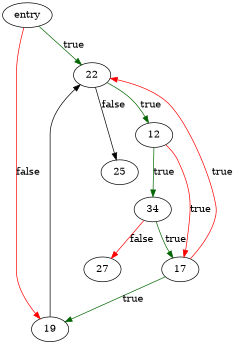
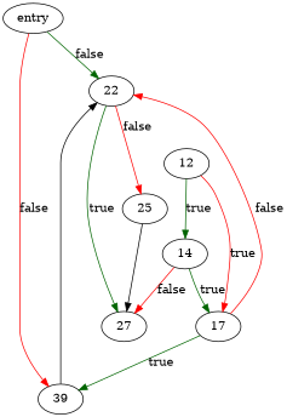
  digraph {
    edge [color=darkgreen]
    n1 [label=entry]
    22
-   19
+   19 [label=39]
    12
-   14 [label=34]
+   14
    17
    27
    25
-   n1 -> 22 [label=true]
+   n1 -> 22 [label=false]
    n1 -> 19 [color=red label=false]
-   22 -> 12 [label=true]
-   22 -> 25 [color=black label=false]
+   22 -> 27 [label=true]
+   22 -> 25 [color=red label=false]
    19 -> 22 [color=""]
    12 -> 14 [label=true]
    12 -> 17 [color=red label=true]
    14 -> 17 [label=true]
    14 -> 27 [color=red label=false]
-   17 -> 22 [color=red label=true]
+   17 -> 22 [color=red label=false]
    17 -> 19 [label=true]
+   25 -> 27 [color=""]
  }
